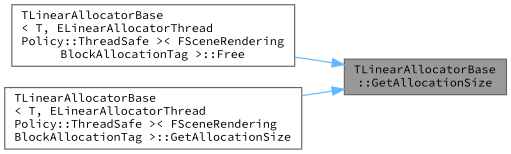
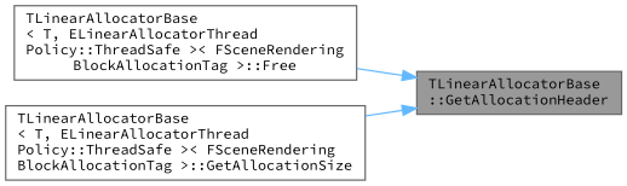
  digraph {
    rankdir=RL
    fontname="Source Code Pro"
    node [color=grey40 fillcolor=white fontname="Source Code Pro" fontsize=10 shape=box style=filled]
    edge [color=steelblue1 dir=back fontname="Source Code Pro" fontsize=10 labelfontname=Helvetica labelfontsize=10 style=solid]
-   n1 [color=gray40 fillcolor=grey60 fontcolor=black height=0.2 label="TLinearAllocatorBase\l::GetAllocationSize" width=0.4]
+   n1 [color=gray40 fillcolor=grey60 fontcolor=black height=0.2 label="TLinearAllocatorBase\l::GetAllocationHeader" width=0.4]
    n2 [height=0.2 label="TLinearAllocatorBase\l\< T, ELinearAllocatorThread\lPolicy::ThreadSafe \>\< FSceneRendering\lBlockAllocationTag \>::Free" width=0.4]
    n3 [height=0.2 label="TLinearAllocatorBase\l\< T, ELinearAllocatorThread\lPolicy::ThreadSafe \>\< FSceneRendering\lBlockAllocationTag \>::GetAllocationSize" width=0.4]
    n1 -> n2
    n1 -> n3
  }
